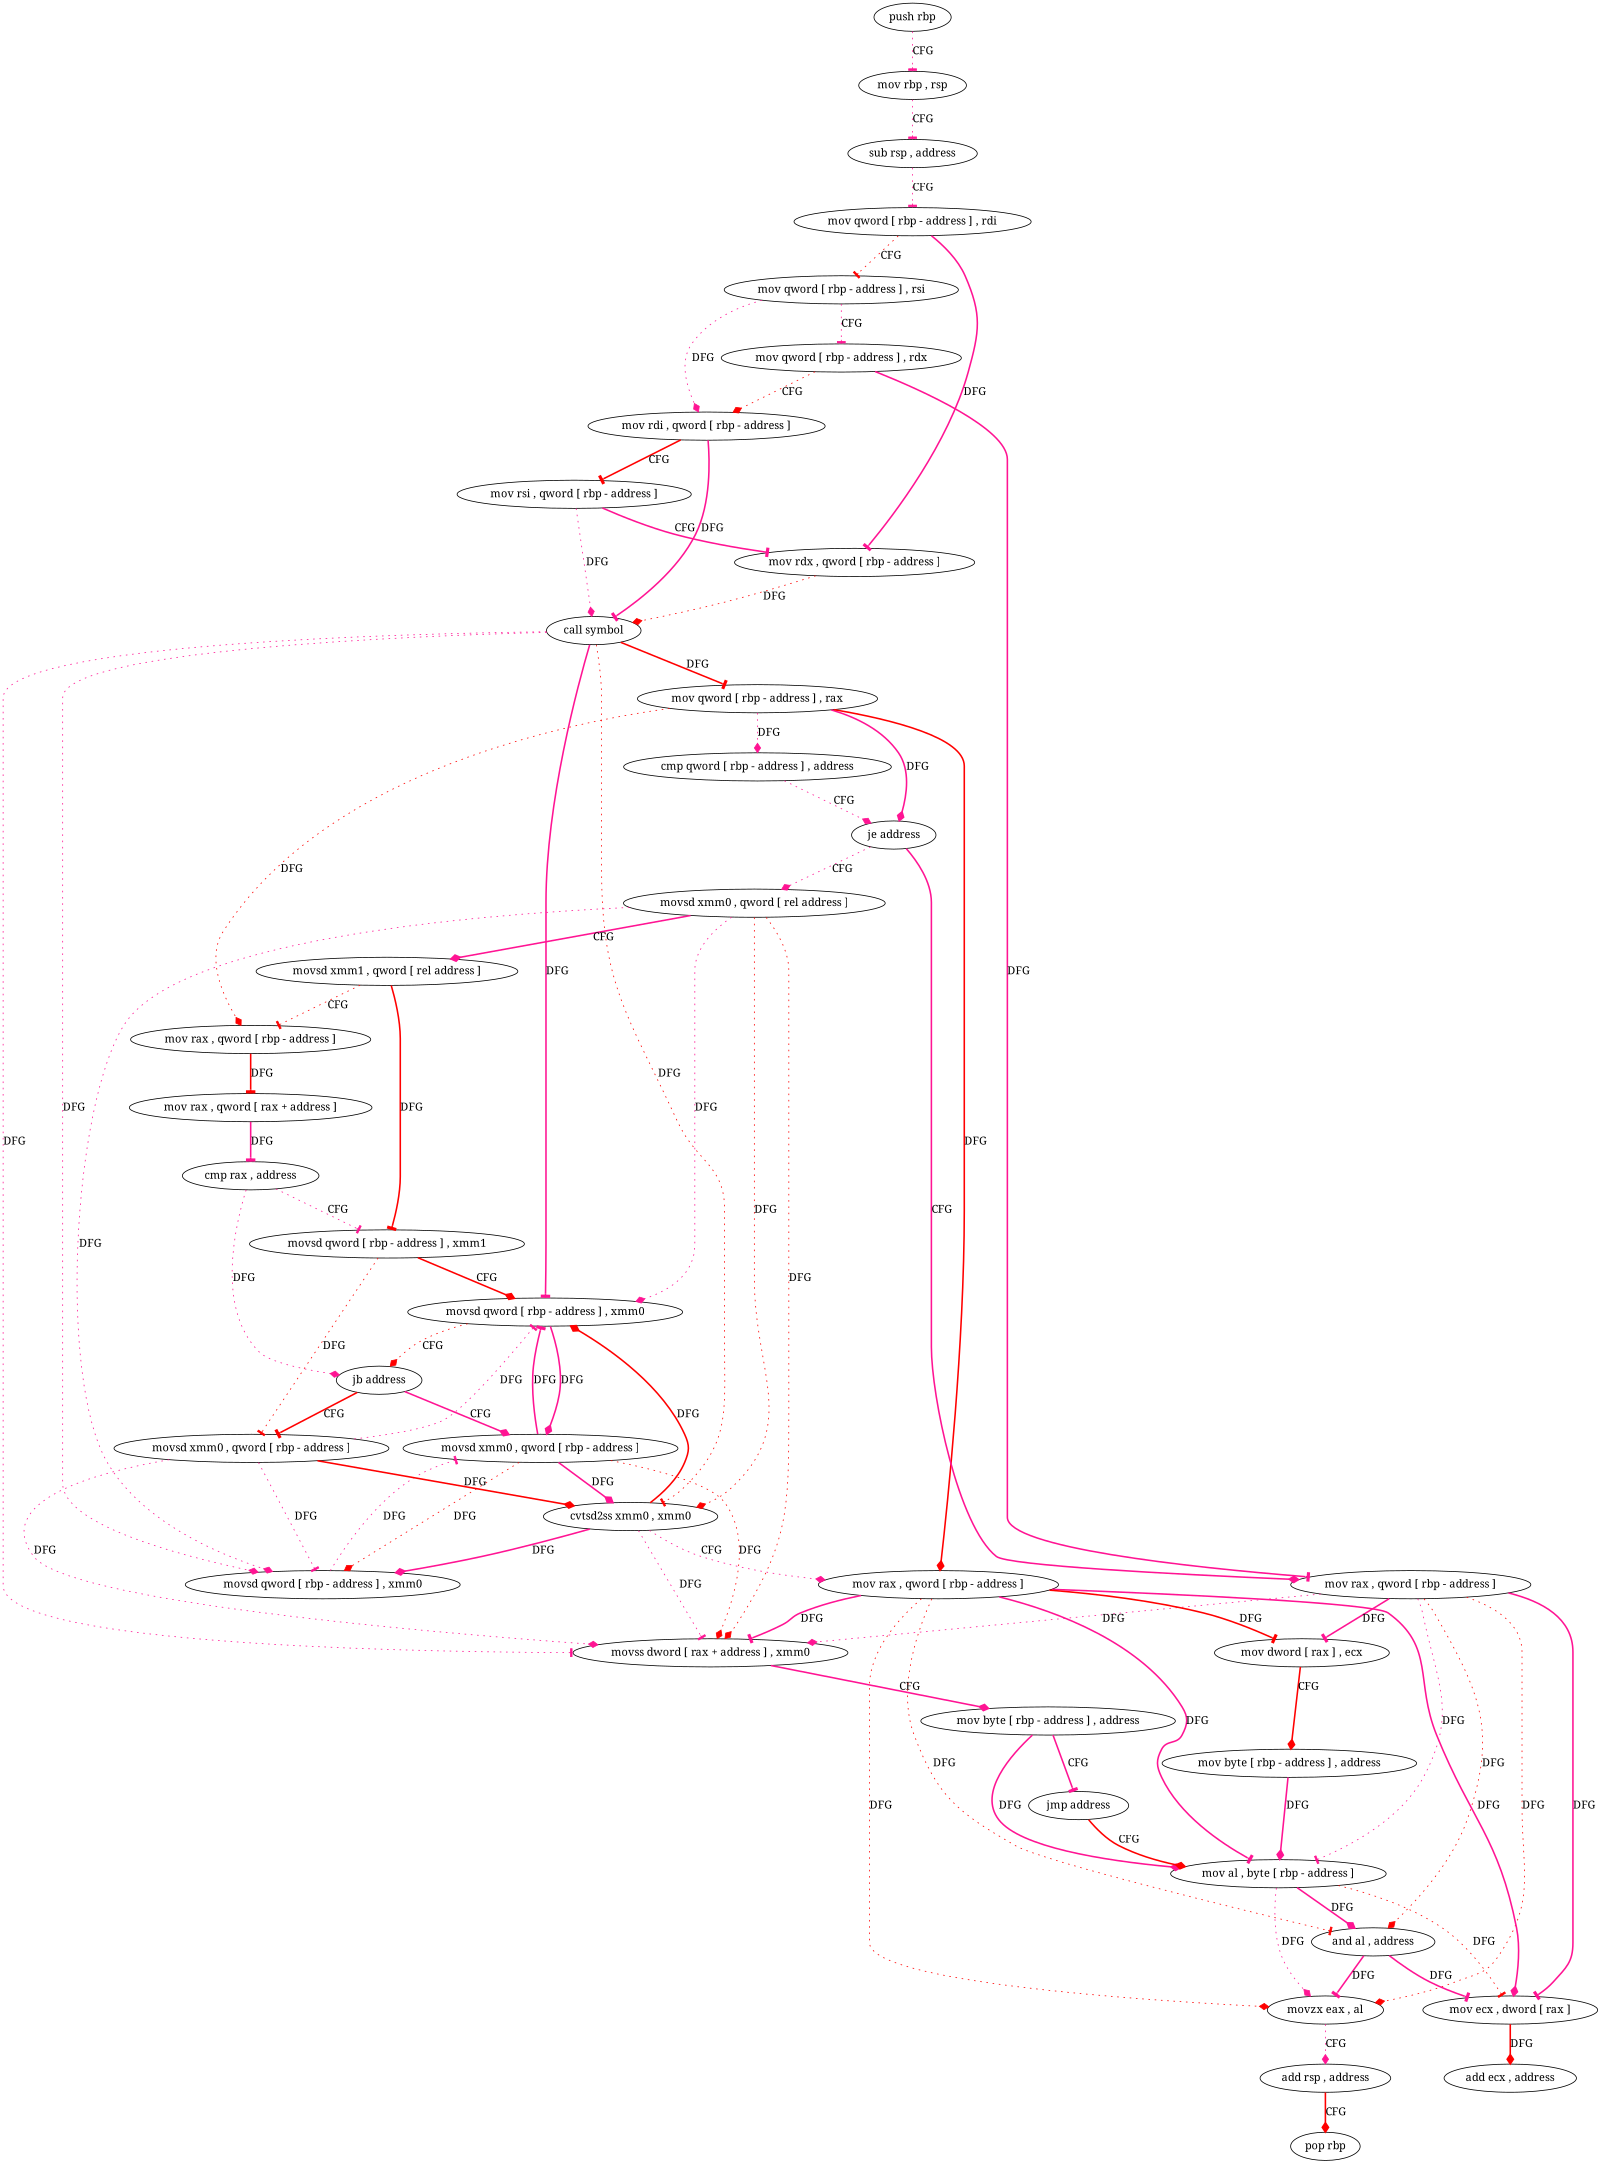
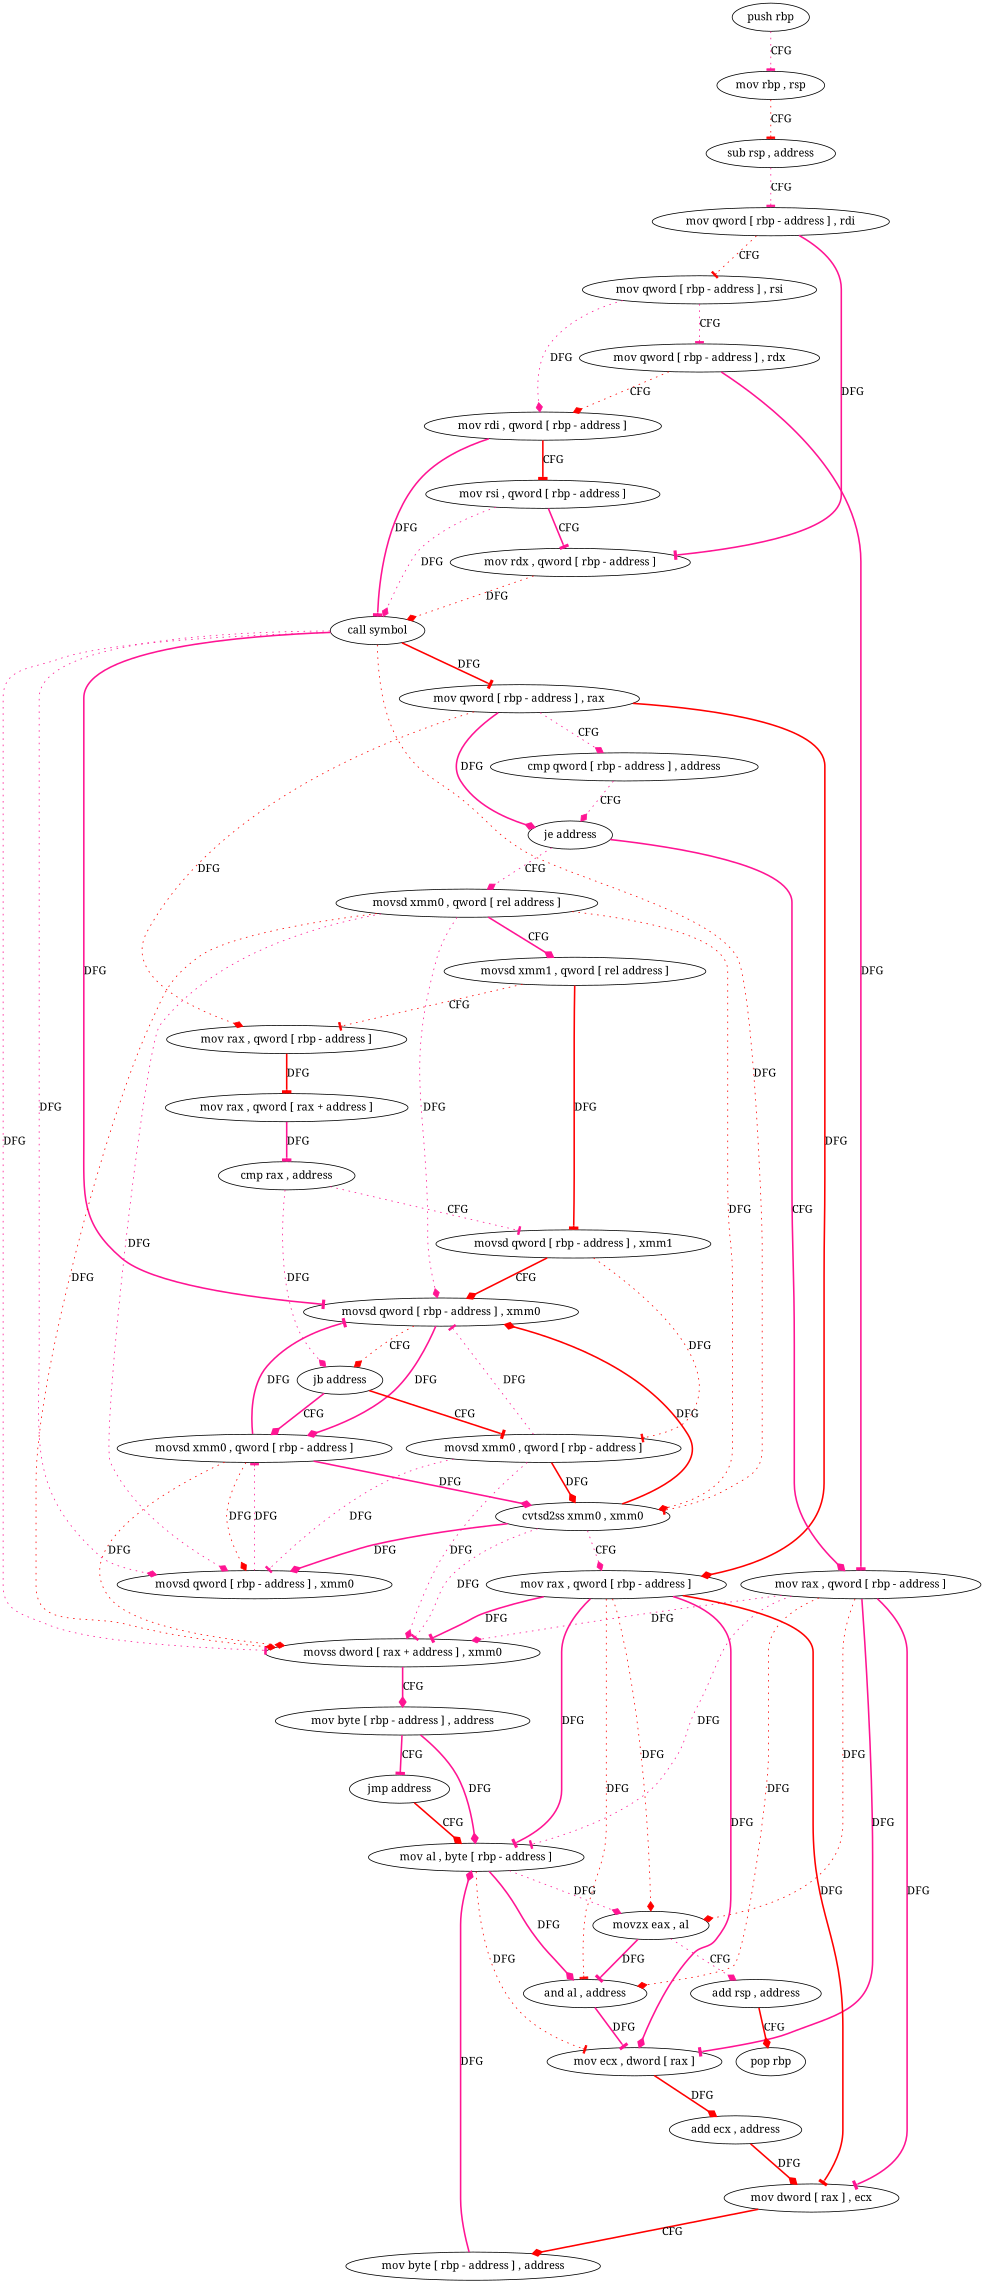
  digraph {
    fontname="Noto Serif"
    node [fontname="Noto Serif"]
    edge [arrowhead=diamond color=deeppink fontname="Noto Serif" style=dotted]
    n1 [label="push rbp"]
    n2 [label="mov rbp , rsp"]
    n3 [label="sub rsp , address"]
    n4 [label="mov qword [ rbp - address ] , rdi"]
    n5 [label="mov qword [ rbp - address ] , rsi"]
    n6 [label="mov rdx , qword [ rbp - address ]"]
    n7 [label="mov qword [ rbp - address ] , rdx"]
    n8 [label="mov rdi , qword [ rbp - address ]"]
    n9 [label="call symbol"]
    n10 [label="mov rax , qword [ rbp - address ]"]
    n11 [label="mov rsi , qword [ rbp - address ]"]
    n12 [label="movss dword [ rax + address ] , xmm0"]
    n13 [label="mov ecx , dword [ rax ]"]
    n14 [label="mov dword [ rax ] , ecx"]
    n15 [label="mov al , byte [ rbp - address ]"]
    n16 [label="and al , address"]
    n17 [label="movzx eax , al"]
    n18 [label="mov qword [ rbp - address ] , rax"]
    n19 [label="movsd qword [ rbp - address ] , xmm0"]
    n20 [label="cvtsd2ss xmm0 , xmm0"]
    n21 [label="movsd qword [ rbp - address ] , xmm0"]
    n22 [label="cmp qword [ rbp - address ] , address"]
    n23 [label="je address"]
    n24 [label="mov rax , qword [ rbp - address ]"]
    n25 [label="mov rax , qword [ rbp - address ]"]
    n26 [label="jb address"]
    n27 [label="movsd xmm0 , qword [ rbp - address ]"]
    n28 [label="mov byte [ rbp - address ] , address"]
    n29 [label="movsd xmm0 , qword [ rel address ]"]
    n30 [label="mov rax , qword [ rax + address ]"]
    n31 [label="movsd xmm1 , qword [ rel address ]"]
    n32 [label="add ecx , address"]
    n33 [label="mov byte [ rbp - address ] , address"]
    n34 [label="add rsp , address"]
    n35 [label="movsd qword [ rbp - address ] , xmm1"]
    n36 [label="movsd xmm0 , qword [ rbp - address ]"]
    n37 [label="cmp rax , address"]
    n38 [label="jmp address"]
    n39 [label="pop rbp"]
    n1 -> n2 [arrowhead=tee label=CFG]
-   n2 -> n3 [arrowhead=tee label=CFG]
+   n2 -> n3 [arrowhead=tee color=red label=CFG]
    n3 -> n4 [arrowhead=tee label=CFG]
    n4 -> n5 [arrowhead=tee color=red label=CFG]
    n4 -> n6 [arrowhead=tee label=DFG style=bold]
    n5 -> n7 [arrowhead=tee label=CFG]
    n5 -> n8 [label=DFG]
    n6 -> n9 [color=red label=DFG]
    n7 -> n8 [color=red label=CFG]
    n7 -> n10 [arrowhead=tee label=DFG style=bold]
    n8 -> n9 [arrowhead=tee label=DFG style=bold]
    n8 -> n11 [arrowhead=tee color=red label=CFG style=bold]
    n9 -> n12 [arrowhead=tee label=DFG]
    n9 -> n18 [arrowhead=tee color=red label=DFG style=bold]
    n9 -> n19 [arrowhead=tee label=DFG style=bold]
    n9 -> n20 [arrowhead=tee color=red label=DFG]
    n9 -> n21 [label=DFG]
    n10 -> n12 [label=DFG]
    n10 -> n13 [arrowhead=tee label=DFG style=bold]
    n10 -> n14 [arrowhead=tee label=DFG style=bold]
    n10 -> n15 [arrowhead=tee label=DFG]
    n10 -> n16 [color=red label=DFG]
    n10 -> n17 [color=red label=DFG]
    n11 -> n6 [arrowhead=tee label=CFG style=bold]
    n11 -> n9 [label=DFG]
    n12 -> n28 [label=CFG style=bold]
    n13 -> n32 [color=red label=DFG style=bold]
    n14 -> n33 [color=red label=CFG style=bold]
    n15 -> n13 [arrowhead=tee color=red label=DFG]
    n15 -> n16 [label=DFG style=bold]
    n15 -> n17 [label=DFG]
    n16 -> n13 [arrowhead=tee label=DFG style=bold]
-   n16 -> n17 [arrowhead=tee label=DFG style=bold]
+   n17 -> n16 [arrowhead=tee label=DFG style=bold]
    n17 -> n34 [label=CFG]
-   n18 -> n22 [label=DFG]
+   n18 -> n22 [label=CFG]
    n18 -> n23 [label=DFG style=bold]
    n18 -> n24 [color=red label=DFG]
    n18 -> n25 [color=red label=DFG style=bold]
    n19 -> n26 [color=red label=CFG]
    n19 -> n27 [label=DFG style=bold]
    n20 -> n12 [arrowhead=tee label=DFG]
    n20 -> n19 [color=red label=DFG style=bold]
    n20 -> n21 [label=DFG style=bold]
    n20 -> n25 [label=CFG]
    n21 -> n27 [arrowhead=tee label=DFG]
    n22 -> n23 [label=CFG]
    n23 -> n10 [label=CFG style=bold]
    n23 -> n29 [label=CFG]
    n24 -> n30 [arrowhead=tee color=red label=DFG style=bold]
    n25 -> n12 [arrowhead=tee label=DFG style=bold]
    n25 -> n13 [label=DFG style=bold]
    n25 -> n14 [arrowhead=tee color=red label=DFG style=bold]
    n25 -> n15 [arrowhead=tee label=DFG style=bold]
    n25 -> n16 [arrowhead=tee color=red label=DFG]
    n25 -> n17 [color=red label=DFG]
    n26 -> n27 [label=CFG style=bold]
    n26 -> n36 [arrowhead=tee color=red label=CFG style=bold]
    n27 -> n12 [color=red label=DFG]
    n27 -> n19 [arrowhead=tee label=DFG style=bold]
    n27 -> n20 [label=DFG style=bold]
    n27 -> n21 [color=red label=DFG]
    n28 -> n15 [label=DFG style=bold]
    n28 -> n38 [arrowhead=tee label=CFG style=bold]
    n29 -> n12 [color=red label=DFG]
    n29 -> n19 [label=DFG]
    n29 -> n20 [color=red label=DFG]
    n29 -> n21 [label=DFG]
    n29 -> n31 [label=CFG style=bold]
    n30 -> n37 [arrowhead=tee label=DFG style=bold]
    n31 -> n24 [arrowhead=tee color=red label=CFG]
    n31 -> n35 [arrowhead=tee color=red label=DFG style=bold]
+   n32 -> n14 [color=red label=DFG style=bold]
    n33 -> n15 [label=DFG style=bold]
    n34 -> n39 [color=red label=CFG style=bold]
    n35 -> n19 [color=red label=CFG style=bold]
    n35 -> n36 [arrowhead=tee color=red label=DFG]
    n36 -> n12 [label=DFG]
    n36 -> n19 [arrowhead=tee label=DFG]
    n36 -> n20 [color=red label=DFG style=bold]
    n36 -> n21 [arrowhead=tee label=DFG]
    n37 -> n26 [label=DFG]
    n37 -> n35 [arrowhead=tee label=CFG]
    n38 -> n15 [color=red label=CFG style=bold]
  }
